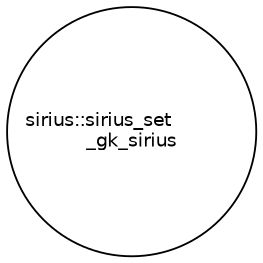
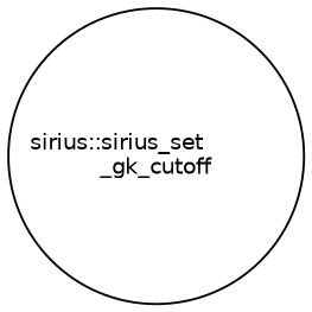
  digraph {
    rankdir=LR
-   n1 [color=black fillcolor=white fontname=Helvetica fontsize=10 height=0.2 label="sirius::sirius_set\l_gk_sirius" shape=circle style=filled width=0.4]
+   n1 [color=black fillcolor=white fontname=Helvetica fontsize=10 height=0.2 label="sirius::sirius_set\l_gk_cutoff" shape=circle style=filled width=0.4]
  }
